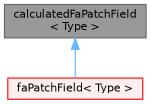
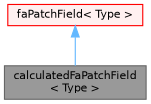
  digraph {
    node [fontname=Helvetica fontsize=10 shape=box style=filled]
    n1 [color=gray40 fillcolor=grey60 fontcolor=black height=0.2 label="calculatedFaPatchField\l\< Type \>" width=0.4]
    n2 [color=red fillcolor="#FFF0F0" height=0.2 label="faPatchField\< Type \>" width=0.4]
-   n1 -> n2 [color=steelblue1 dir=back fontname=Helvetica fontsize=10 labelfontname=Helvetica labelfontsize=10 style=solid]
+   n2 -> n1 [color=steelblue1 dir=back fontname=Helvetica fontsize=10 labelfontname=Helvetica labelfontsize=10 style=solid]
  }
